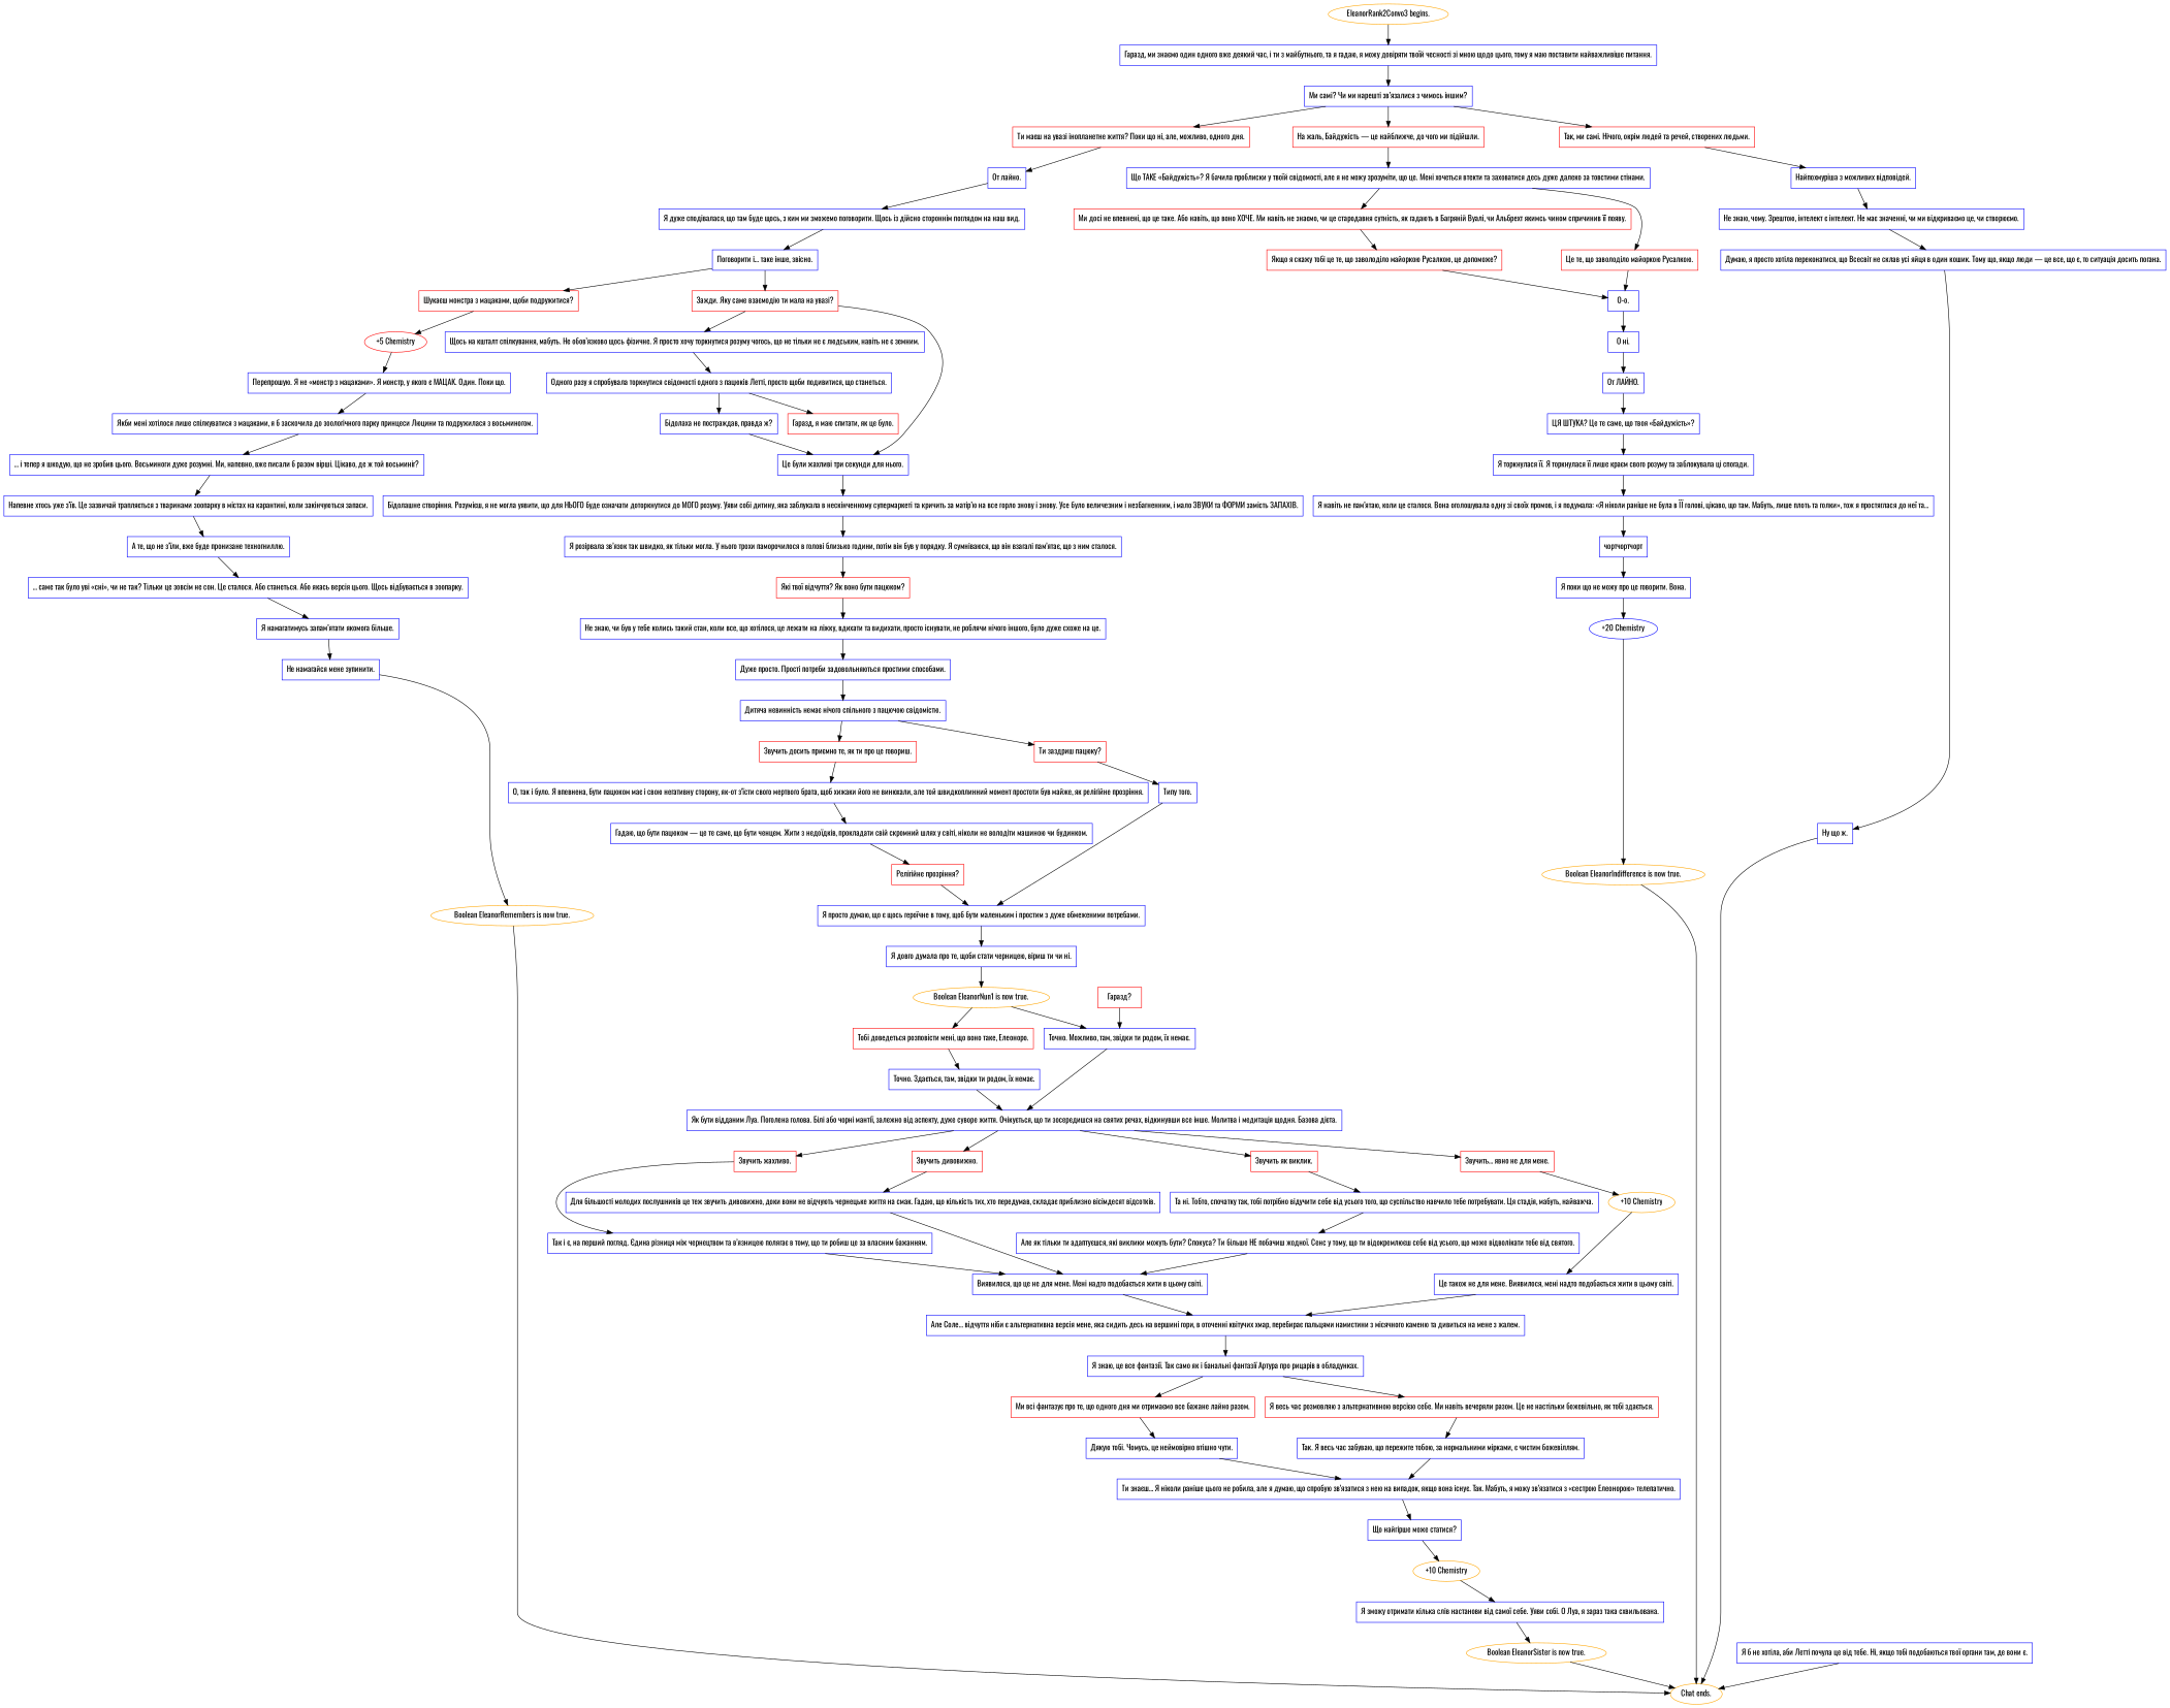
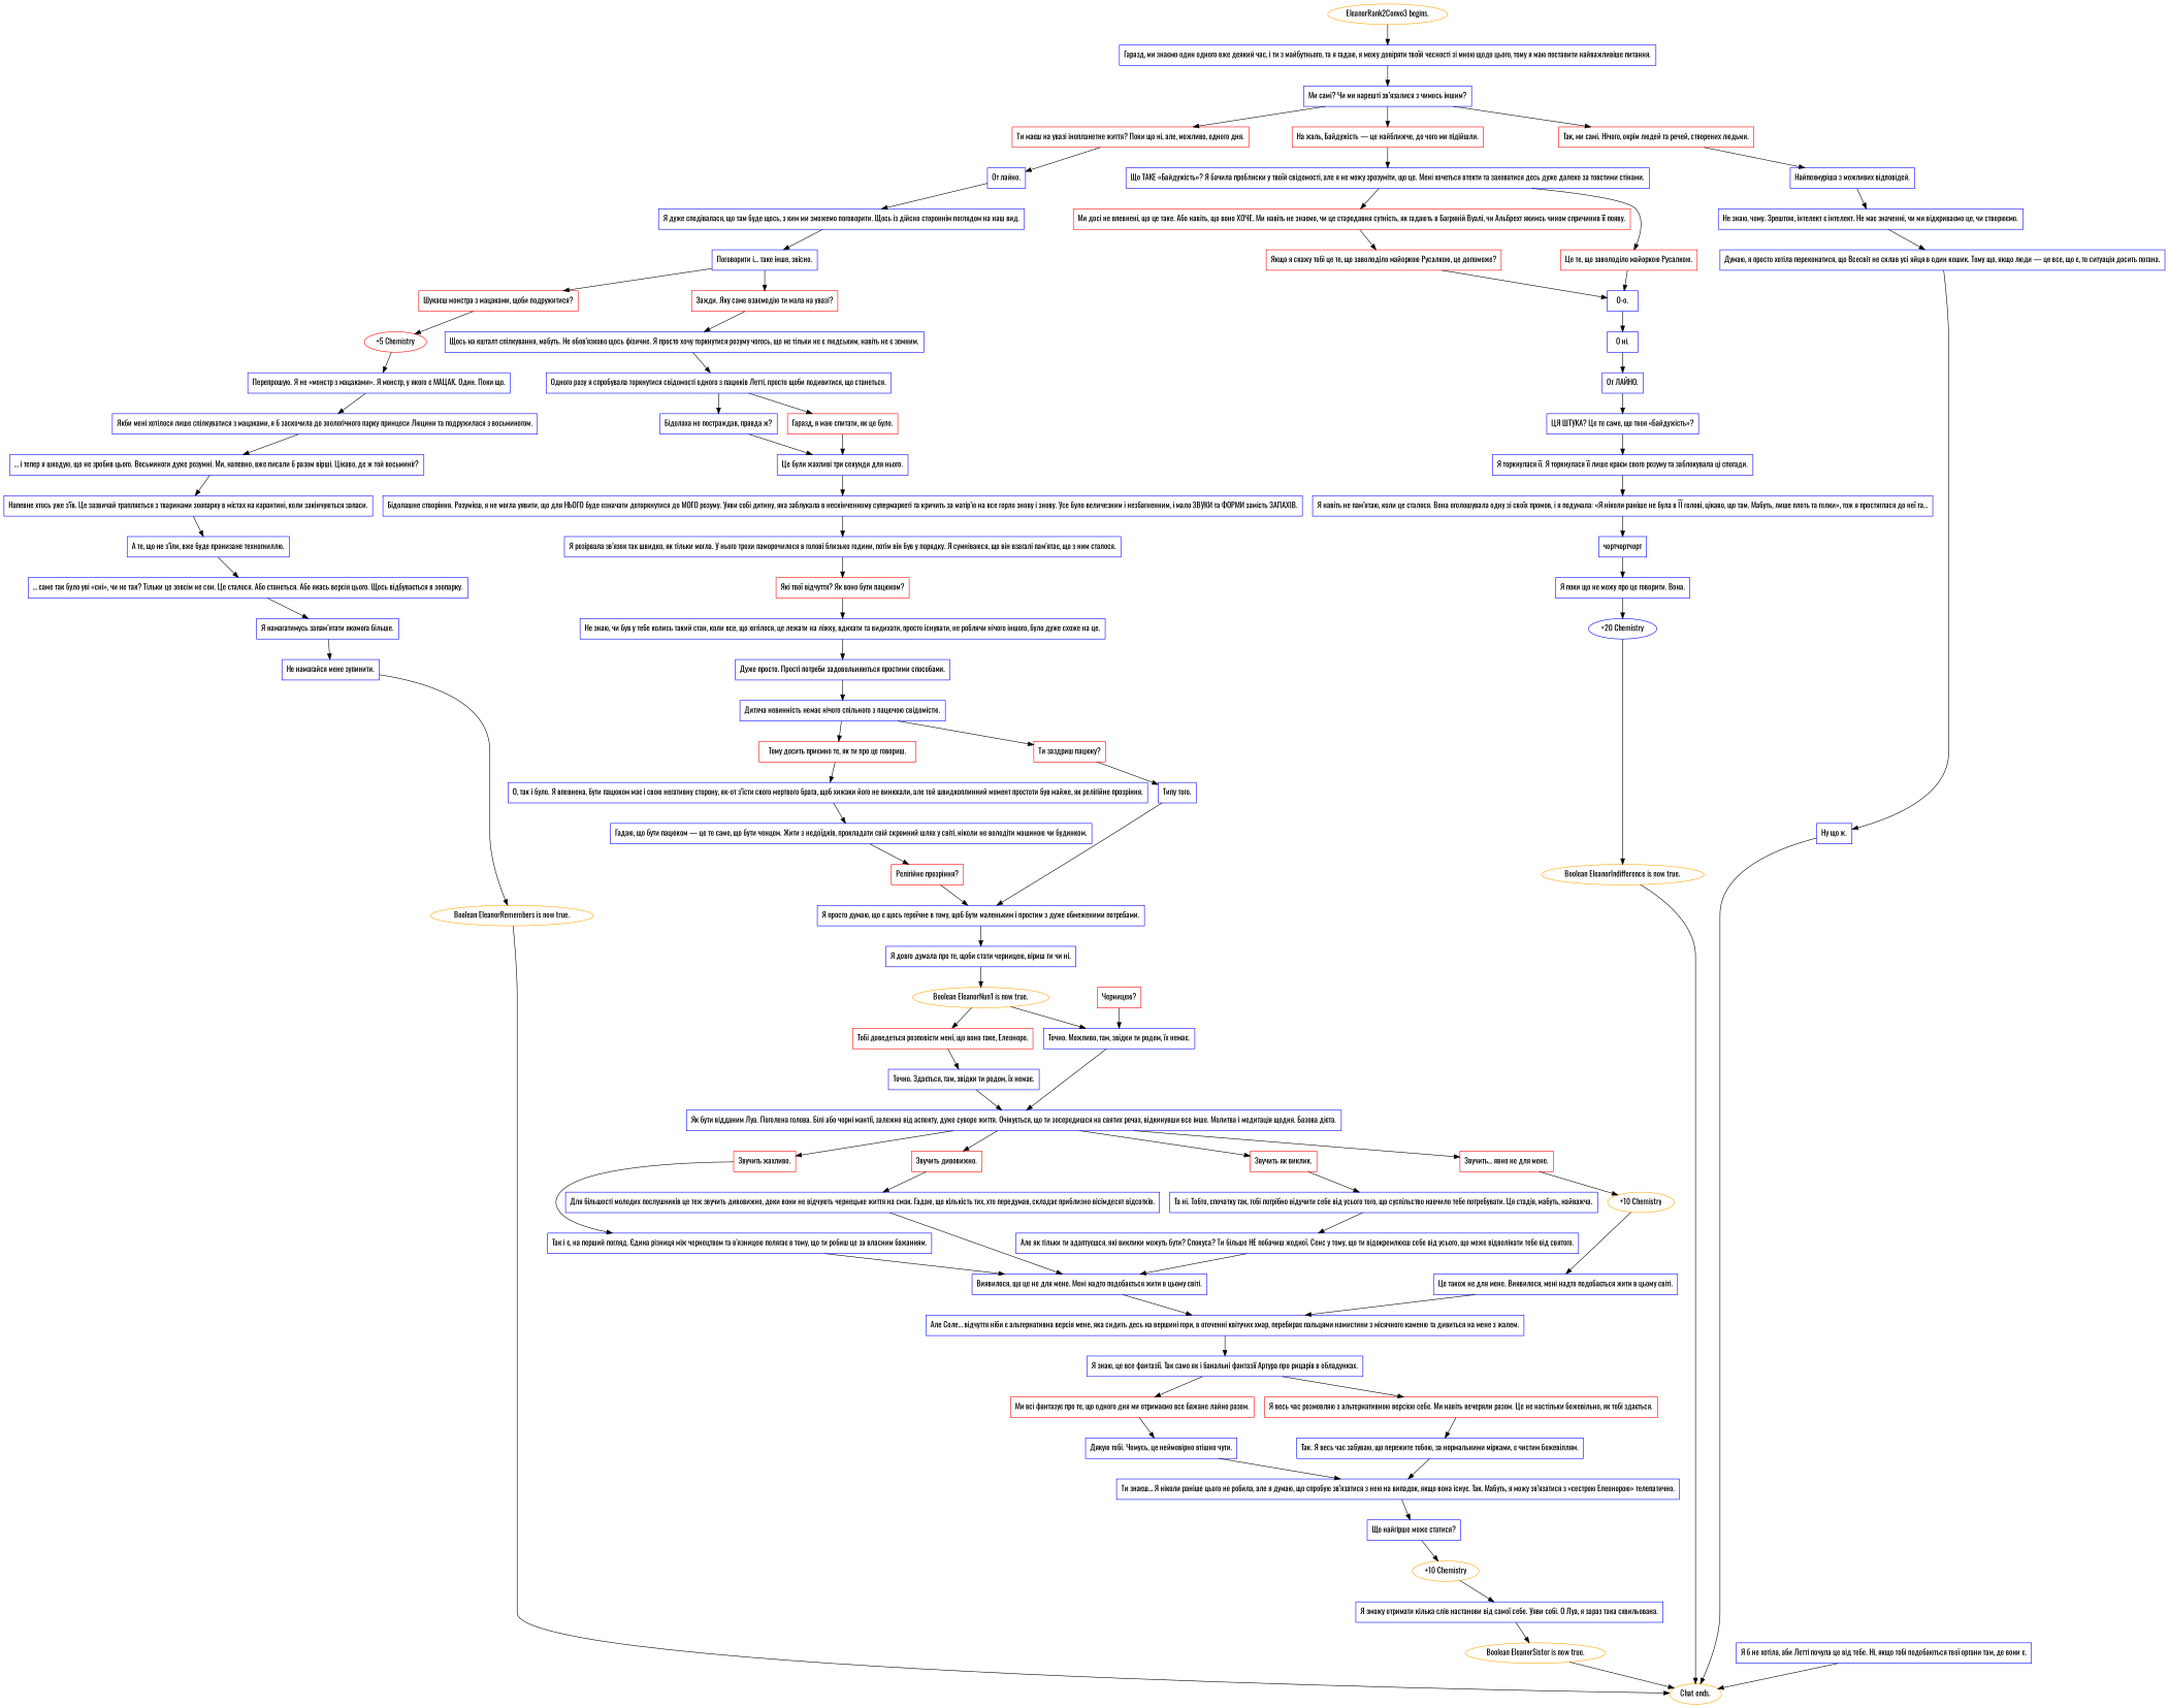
  digraph {
    fontname=Oswald
    node [color=blue fontname=Oswald shape=box]
    edge [fontname=Oswald]
    "EleanorRank2Convo3 begins." [color=orange shape=""]
    n2 [label="Гаразд, ми знаємо один одного вже деякий час, і ти з майбутнього, та я гадаю, я можу довіряти твоїй чесності зі мною щодо цього, тому я маю поставити найважливіше питання."]
    n3 [label="Ми самі? Чи ми нарешті зв’язалися з чимось іншим?"]
    n4 [color=red label="Ти маєш на увазі інопланетне життя? Поки що ні, але, можливо, одного дня."]
    n5 [color=red label="На жаль, Байдужість — це найближче, до чого ми підійшли."]
    n6 [color=red label="Так, ми самі. Нічого, окрім людей та речей, створених людьми."]
    n7 [label="От лайно."]
    n8 [label="Що ТАКЕ «Байдужість»? Я бачила проблиски у твоїй свідомості, але я не можу зрозуміти, що це. Мені хочеться втекти та заховатися десь дуже далеко за товстими стінами."]
    n9 [label="Найпохмуріша з можливих відповідей."]
    n10 [label="Я дуже сподівалася, що там буде щось, з ким ми зможемо поговорити. Щось із дійсно стороннім поглядом на наш вид."]
    n11 [color=red label="Ми досі не впевнені, що це таке. Або навіть, що воно ХОЧЕ. Ми навіть не знаємо, чи це стародавня сутність, як гадають в Багряній Вуалі, чи Альбрехт якимсь чином спричинив її появу."]
    n12 [color=red label="Це те, що заволоділо майоркою Русалкою."]
    n13 [label="Не знаю, чому. Зрештою, інтелект є інтелект. Не має значенні, чи ми відкриваємо це, чи створюємо."]
    n14 [label="Поговорити і… таке інше, звісно."]
    n15 [color=red label="Якщо я скажу тобі це те, що заволоділо майоркою Русалкою, це допоможе?"]
    n16 [label="О-о."]
    n17 [label="Думаю, я просто хотіла переконатися, що Всесвіт не склав усі яйця в один кошик. Тому що, якщо люди — це все, що є, то ситуація досить погана."]
    n18 [color=red label="Шукаєш монстра з мацаками, щоби подружитися?"]
    n19 [color=red label="Зажди. Яку саме взаємодію ти мала на увазі?"]
    n20 [label="О ні."]
    n21 [label="Ну що ж."]
    n22 [color=red label="+5 Chemistry" shape=""]
    n23 [label="Щось на кшталт спілкування, мабуть. Не обов’язково щось фізичне. Я просто хочу торкнутися розуму чогось, що не тільки не є людським, навіть не є земним."]
    n24 [label="От ЛАЙНО."]
    "Chat ends." [color=orange shape=""]
    n26 [label="Перепрошую. Я не «монстр з мацаками». Я монстр, у якого є МАЦАК. Один. Поки що."]
    n27 [label="Одного разу я спробувала торкнутися свідомості одного з пацюків Летті, просто щоби подивитися, що станеться."]
    n28 [label="ЦЯ ШТУКА? Це те саме, що твоя «Байдужість»?"]
    n29 [label="Якби мені хотілося лише спілкуватися з мацаками, я б заскочила до зоологічного парку принцеси Люцини та подружилася з восьминогом."]
    n30 [label="Бідолаха не постраждав, правда ж?"]
    n31 [color=red label="Гаразд, я маю спитати, як це було."]
    n32 [label="Я торкнулася її. Я торкнулася її лише краєм свого розуму та заблокувала ці спогади."]
    n33 [label="… і тепер я шкодую, що не зробив цього. Восьминоги дуже розумні. Ми, напевно, вже писали б разом вірші. Цікаво, де ж той восьминіг?"]
    n34 [label="Це були жахливі три секунди для нього."]
    n35 [label="Я навіть не пам’ятаю, коли це сталося. Вона оголошувала одну зі своїх промов, і я подумала: «Я ніколи раніше не була в ЇЇ голові, цікаво, що там. Мабуть, лише плоть та голки», тож я простяглася до неї та…"]
    n36 [label="Напевне хтось уже з’їв. Це зазвичай трапляється з тваринами зоопарку в містах на карантині, коли закінчуються запаси."]
    n37 [label="Бідолашне створіння. Розумієш, я не могла уявити, що для НЬОГО буде означати доторкнутися до МОГО розуму. Уяви собі дитину, яка заблукала в нескінченному супермаркеті та кричить за матір’ю на все горло знову і знову. Усе було величезним і незбагненним, і мало ЗВУКИ та ФОРМИ замість ЗАПАХІВ."]
    n38 [label="чортчортчорт"]
    n39 [label="А те, що не з’їли, вже буде пронизане техногниллю."]
    n40 [label="Я розірвала зв’язок так швидко, як тільки могла. У нього трохи паморочилося в голові близько години, потім він був у порядку. Я сумніваюся, що він взагалі пам’ятає, що з ним сталося."]
    n41 [label="Я поки що не можу про це говорити. Вона."]
    n42 [label="… саме так було уві «сні», чи не так? Тільки це зовсім не сон. Це сталося. Або станеться. Або якась версія цього. Щось відбувається в зоопарку."]
    n43 [color=red label="Які твої відчуття? Як воно бути пацюком?"]
    n44 [label="+20 Chemistry" shape=""]
    n45 [label="Я намагатимусь запам’ятати якомога більше."]
    n46 [label="Не знаю, чи був у тебе колись такий стан, коли все, що хотілося, це лежати на ліжку, вдихати та видихати, просто існувати, не роблячи нічого іншого, було дуже схоже на це."]
    n47 [color=orange label="Boolean EleanorIndifference is now true." shape=""]
    n48 [label="Не намагайся мене зупинити."]
    n49 [label="Дуже просто. Прості потреби задовольняються простими способами."]
    n50 [label="Я б не хотіла, аби Летті почула це від тебе. Ні, якщо тобі подобаються твої органи там, де вони є."]
    n51 [color=orange label="Boolean EleanorRemembers is now true." shape=""]
    n52 [label="Дитяча невинність немає нічого спільного з пацючою свідомістю."]
-   n53 [color=red label="Звучить досить приємно те, як ти про це говориш."]
+   n53 [color=red label="Тому досить приємно те, як ти про це говориш."]
    n54 [color=red label="Ти заздриш пацюку?"]
    n55 [label="О, так і було. Я впевнена, бути пацюком має і свою негативну сторону, як-от з’їсти свого мертвого брата, щоб хижаки його не винюхали, але той швидкоплинний момент простоти був майже, як релігійне прозріння."]
    n56 [label="Типу того."]
    n57 [label="Гадаю, що бути пацюком — це те саме, що бути ченцем. Жити з недоїдків, прокладати свій скромний шлях у світі, ніколи не володіти машиною чи будинком."]
    n58 [label="Я просто думаю, що є щось героїчне в тому, щоб бути маленьким і простим з дуже обмеженими потребами."]
    n59 [color=red label="Релігійне прозріння?"]
    n60 [label="Я довго думала про те, щоби стати черницею, віриш ти чи ні."]
    n61 [color=orange label="Boolean EleanorNun1 is now true." shape=""]
    n62 [color=red label="Тобі доведеться розповісти мені, що воно таке, Елеоноро."]
    n63 [label="Точно. Можливо, там, звідки ти родом, їх немає."]
    n64 [label="Точно. Здається, там, звідки ти родом, їх немає."]
-   n65 [color=red label="Гаразд?"]
+   n65 [color=red label="Черницею?"]
    n66 [label="Як бути відданим Луа. Поголена голова. Білі або чорні мантії, залежно від аспекту, дуже суворе життя. Очікується, що ти зосередишся на святих речах, відкинувши все інше. Молитва і медитація щодня. Базова дієта."]
    n67 [color=red label="Звучить жахливо."]
    n68 [color=red label="Звучить дивовижно."]
    n69 [color=red label="Звучить як виклик."]
    n70 [color=red label="Звучить… явно не для мене."]
    n71 [label="Так і є, на перший погляд. Єдина різниця між чернецтвом та в’язницею полягає в тому, що ти робиш це за власним бажанням."]
    n72 [label="Для більшості молодих послушників це теж звучить дивовижно, доки вони не відчують чернецьке життя на смак. Гадаю, що кількість тих, хто передумав, складає приблизно вісімдесят відсотків."]
    n73 [label="Та ні. Тобто, спочатку так, тобі потрібно відучити себе від усього того, що суспільство навчило тебе потребувати. Ця стадія, мабуть, найважча."]
    n74 [color=orange label="+10 Chemistry" shape=""]
    n75 [label="Виявилося, що це не для мене. Мені надто подобається жити в цьому світі."]
    n76 [label="Але як тільки ти адаптуєшся, які виклики можуть бути? Спокуса? Ти більше НЕ побачиш жодної. Сенс у тому, що ти відокремлюєш себе від усього, що може відволікати тебе від святого."]
    n77 [label="Це також не для мене. Виявилося, мені надто подобається жити в цьому світі."]
    n78 [label="Але Соле… відчуття ніби є альтернативна версія мене, яка сидить десь на вершині гори, в оточенні квітучих хмар, перебирає пальцями намистини з місячного каменю та дивиться на мене з жалем."]
    n79 [label="Я знаю, це все фантазії. Так само як і банальні фантазії Артура про рицарів в обладунках."]
    n80 [color=red label="Ми всі фантазує про те, що одного дня ми отримаємо все бажане лайно разом."]
    n81 [color=red label="Я весь час розмовляю з альтернативною версією себе. Ми навіть вечеряли разом. Це не настільки божевільно, як тобі здається."]
    n82 [label="Дякую тобі. Чомусь, це неймовірно втішно чути."]
    n83 [label="Так. Я весь час забуваю, що пережите тобою, за нормальними мірками, є чистим божевіллям."]
    n84 [label="Ти знаєш… Я ніколи раніше цього не робила, але я думаю, що спробую зв’язатися з нею на випадок, якщо вона існує. Так. Мабуть, я можу зв’язатися з «сестрою Елеонорою» телепатично."]
    n85 [label="Що найгірше може статися?"]
    n86 [color=orange label="+10 Chemistry" shape=""]
    n87 [label="Я зможу отримати кілька слів настанови від самої себе. Уяви собі. О Луа, я зараз така схвильована."]
    n88 [color=orange label="Boolean EleanorSister is now true." shape=""]
    "EleanorRank2Convo3 begins." -> n2
    n2 -> n3
    n3 -> n4
    n3 -> n5
    n3 -> n6
    n4 -> n7
    n5 -> n8
    n6 -> n9
    n7 -> n10
    n8 -> n11
    n8 -> n12
    n9 -> n13
    n10 -> n14
    n11 -> n15
    n12 -> n16
    n13 -> n17
    n14 -> n18
    n14 -> n19
    n15 -> n16
    n16 -> n20
    n17 -> n21
    n18 -> n22
    n19 -> n23
    n20 -> n24
    n21 -> "Chat ends."
    n22 -> n26
    n23 -> n27
    n24 -> n28
    n26 -> n29
    n27 -> n30
    n27 -> n31
    n28 -> n32
    n29 -> n33
    n30 -> n34
-   n19 -> n34
+   n31 -> n34
    n32 -> n35
    n33 -> n36
    n34 -> n37
    n35 -> n38
    n36 -> n39
    n37 -> n40
    n38 -> n41
    n39 -> n42
    n40 -> n43
    n41 -> n44
    n42 -> n45
    n43 -> n46
    n44 -> n47
    n45 -> n48
    n46 -> n49
    n47 -> "Chat ends."
    n48 -> n51
    n49 -> n52
    n50 -> "Chat ends."
    n51 -> "Chat ends."
    n52 -> n53
    n52 -> n54
    n53 -> n55
    n54 -> n56
    n55 -> n57
    n56 -> n58
    n57 -> n59
    n58 -> n60
    n59 -> n58
    n60 -> n61
    n61 -> n62
    n61 -> n63
    n62 -> n64
    n63 -> n66
    n64 -> n66
    n65 -> n63
    n66 -> n67
    n66 -> n68
    n66 -> n69
    n66 -> n70
    n67 -> n71
    n68 -> n72
    n69 -> n73
    n70 -> n74
    n71 -> n75
    n72 -> n75
    n73 -> n76
    n74 -> n77
    n75 -> n78
    n76 -> n75
    n77 -> n78
    n78 -> n79
    n79 -> n80
    n79 -> n81
    n80 -> n82
    n81 -> n83
    n82 -> n84
    n83 -> n84
    n84 -> n85
    n85 -> n86
    n86 -> n87
    n87 -> n88
    n88 -> "Chat ends."
  }
